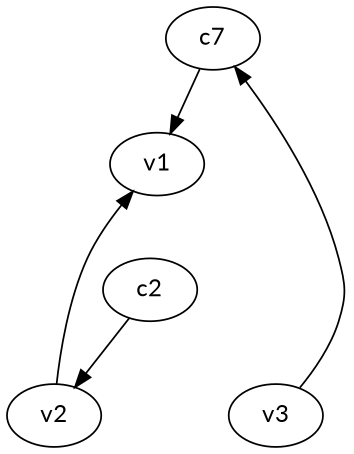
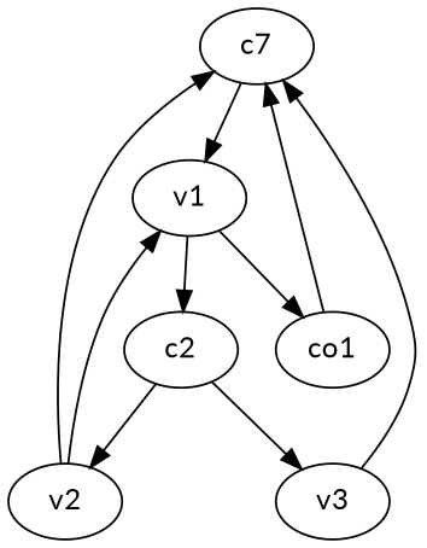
  strict digraph {
    fontname=Lato
    node [fontname=Lato]
    edge [fontname=Lato weight=1]
    n1 [label=c7]
    v1
    c2
+   co1
    v2
    v3
    n1 -> v1
+   v1 -> c2
+   v1 -> co1
    c2 -> v2
+   c2 -> v3
+   co1 -> n1
+   v2 -> n1
    v2 -> v1
    v3 -> n1
  }
